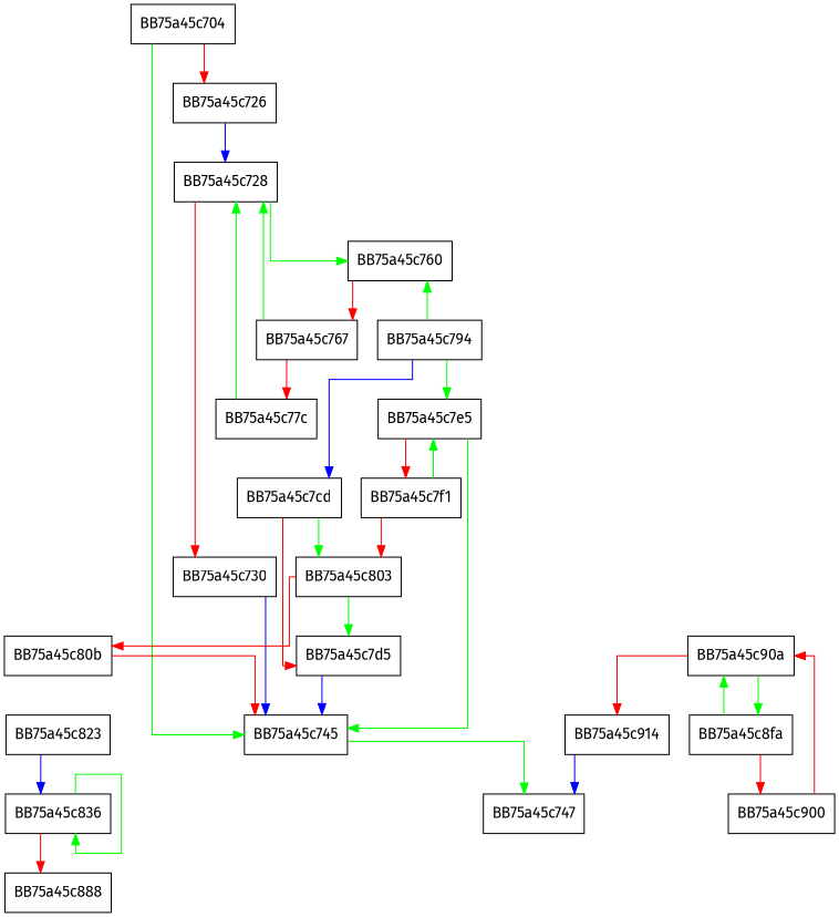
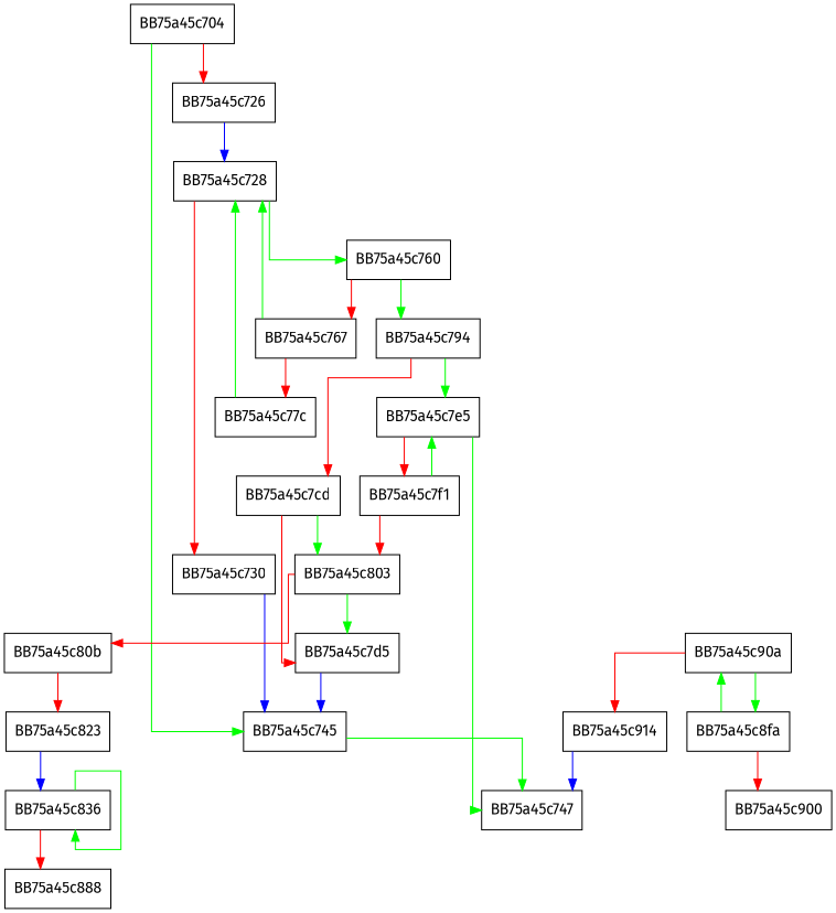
  digraph {
    fontname="Fira Sans"
    splines=ortho
    node [fontname="Fira Sans" shape=box]
    edge [color=green fontname="Fira Sans"]
    BB75a45c704
    BB75a45c745
    BB75a45c726
    BB75a45c747
    BB75a45c728
    BB75a45c760
    BB75a45c730
    BB75a45c794
    BB75a45c767
    BB75a45c7e5
    BB75a45c7cd
    BB75a45c77c
    BB75a45c7f1
    BB75a45c803
    BB75a45c7d5
    BB75a45c80b
    BB75a45c823
    BB75a45c836
    BB75a45c888
    BB75a45c8fa
    BB75a45c90a
    BB75a45c900
    BB75a45c914
    BB75a45c704 -> BB75a45c745
    BB75a45c704 -> BB75a45c726 [color=red]
    BB75a45c745 -> BB75a45c747
    BB75a45c726 -> BB75a45c728 [color=blue]
    BB75a45c728 -> BB75a45c760
    BB75a45c728 -> BB75a45c730 [color=red]
-   BB75a45c794 -> BB75a45c760
+   BB75a45c760 -> BB75a45c794
    BB75a45c760 -> BB75a45c767 [color=red]
    BB75a45c730 -> BB75a45c745 [color=blue]
    BB75a45c794 -> BB75a45c7e5
-   BB75a45c794 -> BB75a45c7cd [color=blue]
+   BB75a45c794 -> BB75a45c7cd [color=red]
    BB75a45c767 -> BB75a45c728
    BB75a45c767 -> BB75a45c77c [color=red]
-   BB75a45c7e5 -> BB75a45c745
+   BB75a45c7e5 -> BB75a45c747
    BB75a45c7e5 -> BB75a45c7f1 [color=red]
    BB75a45c7cd -> BB75a45c803
    BB75a45c7cd -> BB75a45c7d5 [color=red]
    BB75a45c77c -> BB75a45c728
    BB75a45c7f1 -> BB75a45c7e5
    BB75a45c7f1 -> BB75a45c803 [color=red]
    BB75a45c803 -> BB75a45c7d5
    BB75a45c803 -> BB75a45c80b [color=red]
    BB75a45c7d5 -> BB75a45c745 [color=blue]
-   BB75a45c80b -> BB75a45c745 [color=red]
+   BB75a45c80b -> BB75a45c823 [color=red]
    BB75a45c823 -> BB75a45c836 [color=blue]
    BB75a45c836 -> BB75a45c836
    BB75a45c836 -> BB75a45c888 [color=red]
    BB75a45c8fa -> BB75a45c90a
    BB75a45c8fa -> BB75a45c900 [color=red]
    BB75a45c90a -> BB75a45c8fa
    BB75a45c90a -> BB75a45c914 [color=red]
-   BB75a45c900 -> BB75a45c90a [color=red]
    BB75a45c914 -> BB75a45c747 [color=blue]
  }
